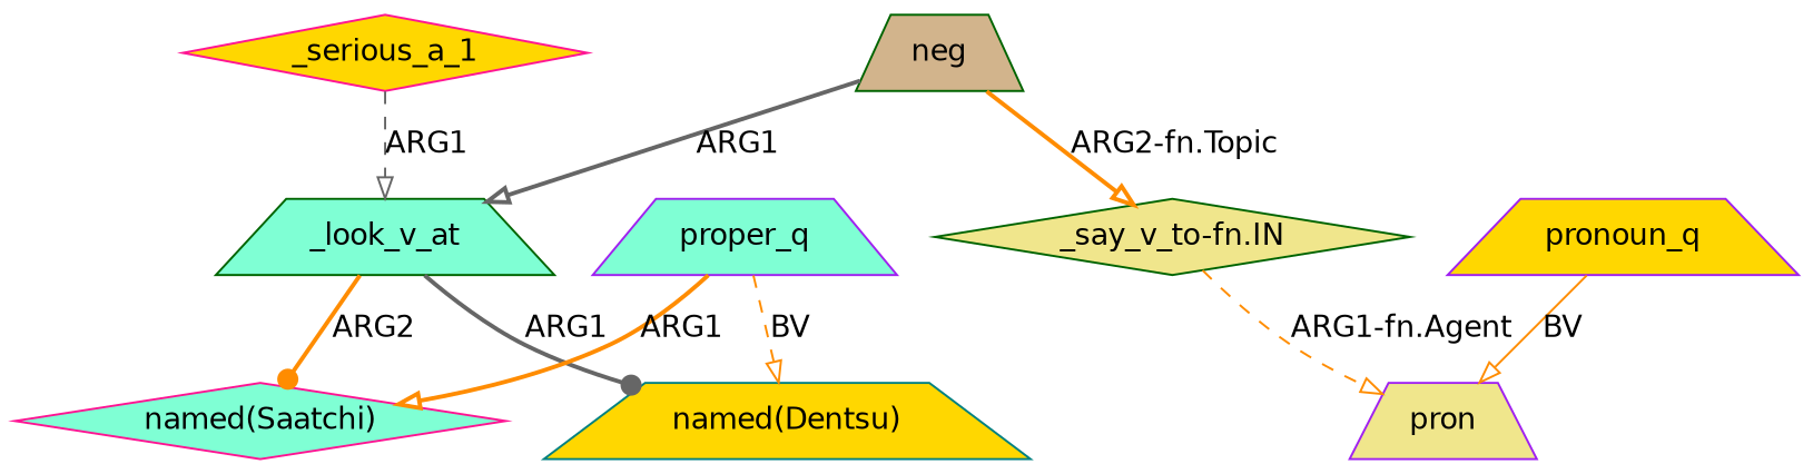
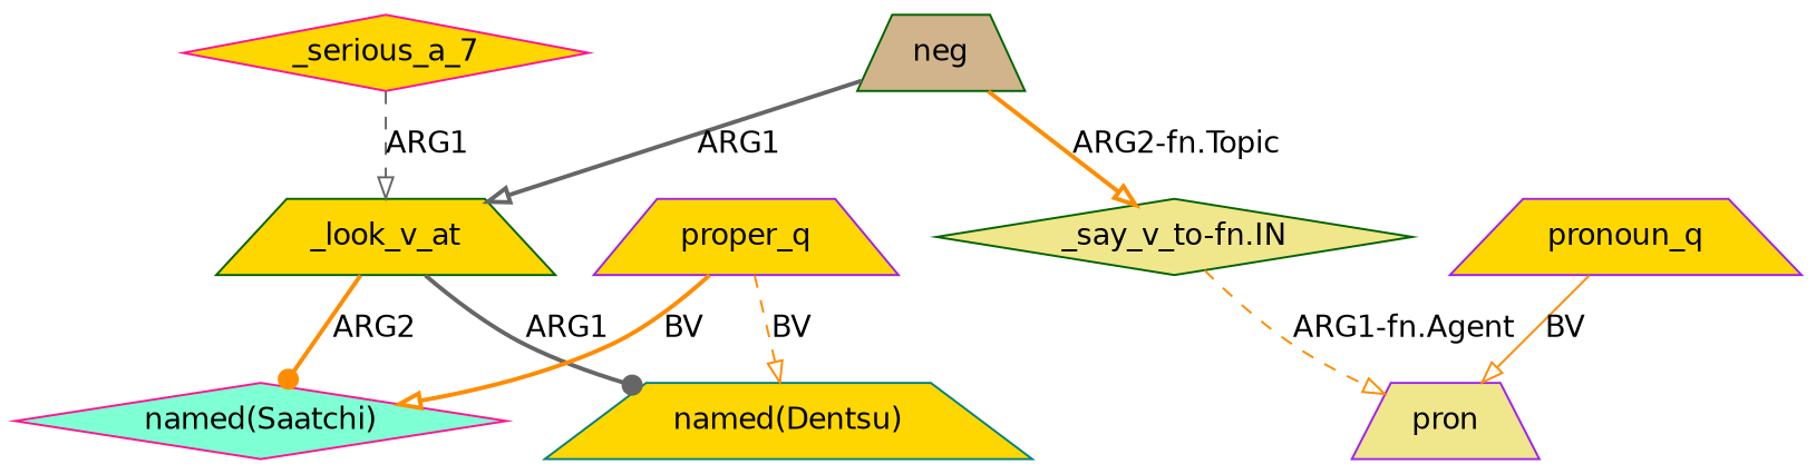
  digraph {
    fontname="DejaVu Sans"
    node [color=darkgreen fillcolor=gold fontname="DejaVu Sans" shape=trapezium style=filled]
    edge [arrowhead=onormal color=darkorange fontname="DejaVu Sans" style=bold]
    "named(Saatchi)" [color=deeppink fillcolor=aquamarine shape=diamond]
-   _look_v_at [fillcolor=aquamarine]
+   _look_v_at
    "named(Dentsu)" [color=teal]
    "_say_v_to-fn.IN" [fillcolor=khaki shape=diamond]
    pron [color=purple fillcolor=khaki]
    neg [fillcolor=tan]
-   proper_q [color=purple fillcolor=aquamarine]
-   _serious_a_1 [color=deeppink shape=diamond]
+   proper_q [color=purple]
+   _serious_a_1 [color=deeppink shape=diamond label=_serious_a_7]
    pronoun_q [color=purple]
    _look_v_at -> "named(Saatchi)" [arrowhead=dot label=ARG2]
    _look_v_at -> "named(Dentsu)" [arrowhead=dot color=gray40 label=ARG1]
    "_say_v_to-fn.IN" -> pron [label="ARG1-fn.Agent" style=dashed]
    neg -> _look_v_at [color=gray40 label=ARG1]
    neg -> "_say_v_to-fn.IN" [label="ARG2-fn.Topic"]
-   proper_q -> "named(Saatchi)" [label=ARG1]
+   proper_q -> "named(Saatchi)" [label=BV]
    proper_q -> "named(Dentsu)" [label=BV style=dashed]
    _serious_a_1 -> _look_v_at [color=gray40 label=ARG1 style=dashed]
    pronoun_q -> pron [label=BV style=solid]
  }
